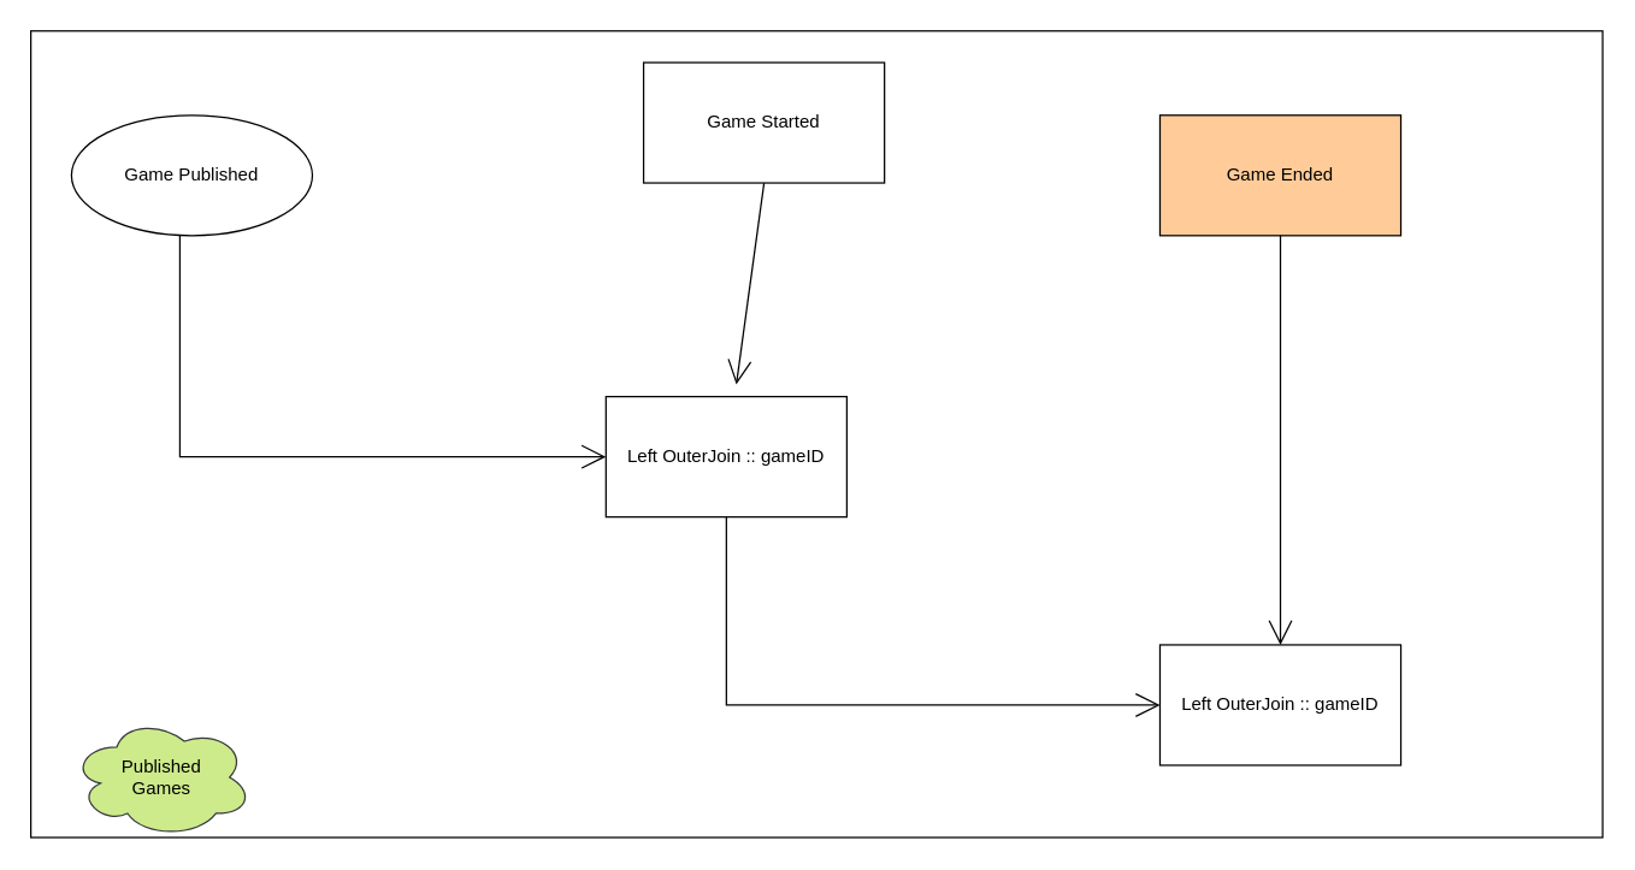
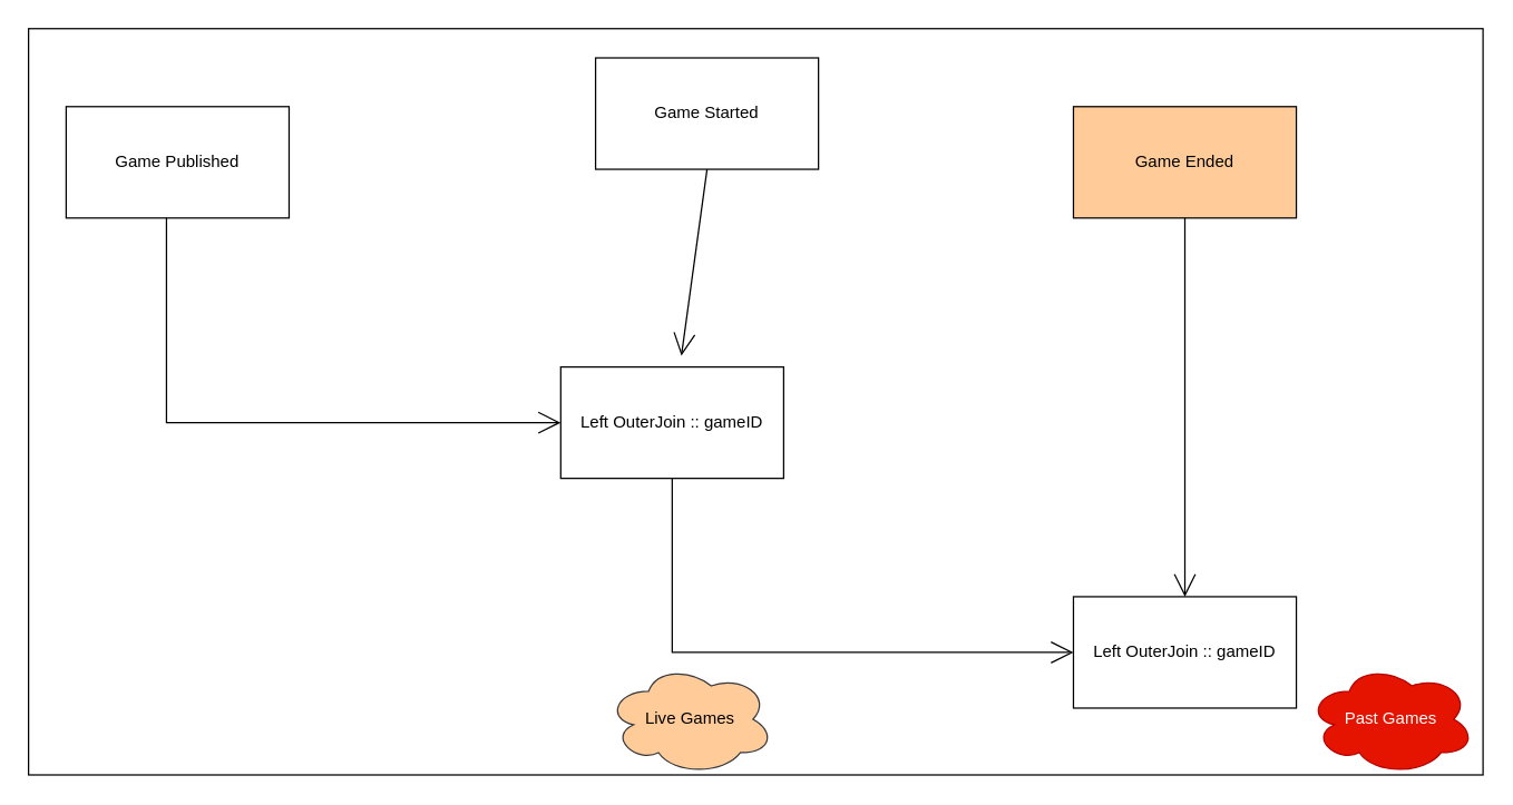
  <mxCell id="0" />
  <mxCell id="1" parent="0" />
  <mxCell id="2" value="" style="rounded=0;whiteSpace=wrap;html=1;" parent="1" vertex="1"><mxGeometry x="20" y="20" width="1044" height="536" as="geometry" /></mxCell>
- <mxCell id="3" value="Game Published" style="ellipse;whiteSpace=wrap;html=1;" parent="1" vertex="1"><mxGeometry x="47" y="76" width="160" height="80" as="geometry" /></mxCell>
+ <mxCell id="3" value="Game Published" style="rounded=0;whiteSpace=wrap;html=1;" parent="1" vertex="1"><mxGeometry x="47" y="76" width="160" height="80" as="geometry" /></mxCell>
  <mxCell id="4" value="Game Started" style="rounded=0;whiteSpace=wrap;html=1;" parent="1" vertex="1"><mxGeometry x="427" y="41" width="160" height="80" as="geometry" /></mxCell>
  <mxCell id="5" value="Game Ended" style="rounded=0;whiteSpace=wrap;html=1;fillColor=#ffcc99;" parent="1" vertex="1"><mxGeometry x="770" y="76" width="160" height="80" as="geometry" /></mxCell>
  <mxCell id="6" value="Left OuterJoin :: gameID" style="rounded=0;whiteSpace=wrap;html=1;" parent="1" vertex="1"><mxGeometry x="402" y="263" width="160" height="80" as="geometry" /></mxCell>
  <mxCell id="7" value="" style="edgeStyle=orthogonalEdgeStyle;orthogonalLoop=1;jettySize=auto;html=1;rounded=0;endArrow=open;startSize=14;endSize=14;sourcePerimeterSpacing=8;targetPerimeterSpacing=8;exitX=0.45;exitY=1;exitDx=0;exitDy=0;exitPerimeter=0;entryX=0;entryY=0.5;entryDx=0;entryDy=0;" parent="1" source="3" target="6" edge="1"><mxGeometry width="140" relative="1" as="geometry"><mxPoint x="647" y="447" as="sourcePoint" /><mxPoint x="787" y="447" as="targetPoint" /></mxGeometry></mxCell>
  <mxCell id="8" value="" style="edgeStyle=none;orthogonalLoop=1;jettySize=auto;html=1;rounded=0;endArrow=open;startSize=14;endSize=14;sourcePerimeterSpacing=8;targetPerimeterSpacing=8;exitX=0.5;exitY=1;exitDx=0;exitDy=0;" parent="1" source="4" target="6" edge="1"><mxGeometry width="140" relative="1" as="geometry"><mxPoint x="647" y="447" as="sourcePoint" /><mxPoint x="787" y="447" as="targetPoint" /><Array as="points" /></mxGeometry></mxCell>
  <mxCell id="9" value="Left OuterJoin :: gameID" style="rounded=0;whiteSpace=wrap;html=1;" parent="1" vertex="1"><mxGeometry x="770" y="428" width="160" height="80" as="geometry" /></mxCell>
  <mxCell id="10" value="" style="edgeStyle=orthogonalEdgeStyle;orthogonalLoop=1;jettySize=auto;html=1;rounded=0;endArrow=open;startSize=14;endSize=14;sourcePerimeterSpacing=8;targetPerimeterSpacing=8;exitX=0.5;exitY=1;exitDx=0;exitDy=0;entryX=0;entryY=0.5;entryDx=0;entryDy=0;" parent="1" source="6" target="9" edge="1"><mxGeometry width="140" relative="1" as="geometry"><mxPoint x="129" y="166" as="sourcePoint" /><mxPoint x="412" y="313" as="targetPoint" /></mxGeometry></mxCell>
  <mxCell id="11" value="" style="edgeStyle=none;orthogonalLoop=1;jettySize=auto;html=1;rounded=0;endArrow=open;startSize=14;endSize=14;sourcePerimeterSpacing=8;targetPerimeterSpacing=8;exitX=0.5;exitY=1;exitDx=0;exitDy=0;entryX=0.5;entryY=0;entryDx=0;entryDy=0;" parent="1" source="5" target="9" edge="1"><mxGeometry width="140" relative="1" as="geometry"><mxPoint x="852" y="161" as="sourcePoint" /><mxPoint x="852" y="260" as="targetPoint" /><Array as="points" /></mxGeometry></mxCell>
- <mxCell id="14" value="Published&lt;br&gt;Games" style="ellipse;shape=cloud;whiteSpace=wrap;html=1;fillColor=#cdeb8b;strokeColor=#36393d;" parent="1" vertex="1"><mxGeometry x="47" y="476" width="120" height="80" as="geometry" /></mxCell>
+ <mxCell id="12" value="Live Games" style="ellipse;shape=cloud;whiteSpace=wrap;html=1;fillColor=#ffcc99;strokeColor=#36393d;" parent="1" vertex="1"><mxGeometry x="435" y="476" width="120" height="80" as="geometry" /></mxCell>
+ <mxCell id="13" value="Past Games" style="ellipse;shape=cloud;whiteSpace=wrap;html=1;fillColor=#e51400;fontColor=#ffffff;strokeColor=#B20000;" parent="1" vertex="1"><mxGeometry x="938" y="476" width="120" height="80" as="geometry" /></mxCell>
